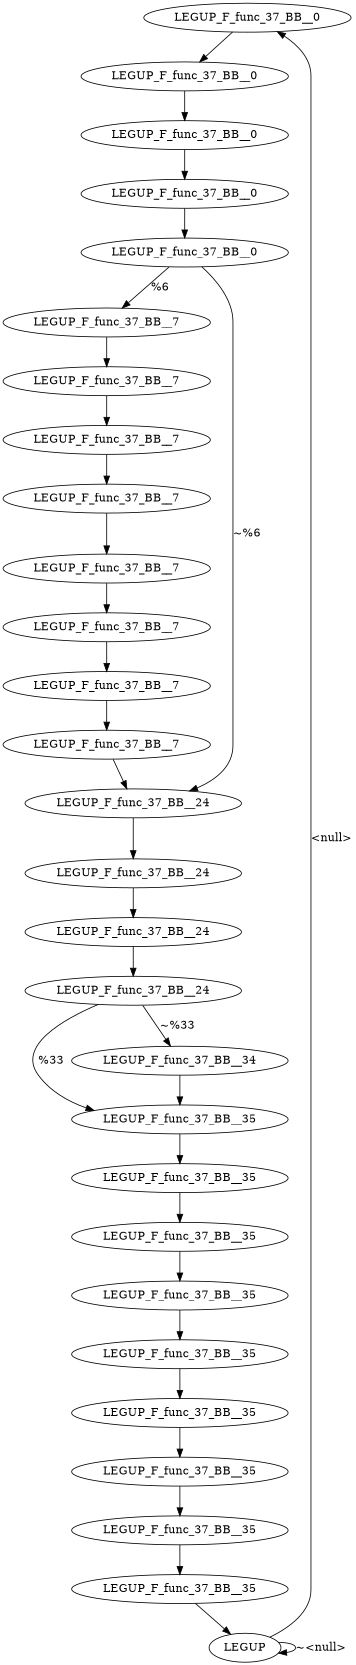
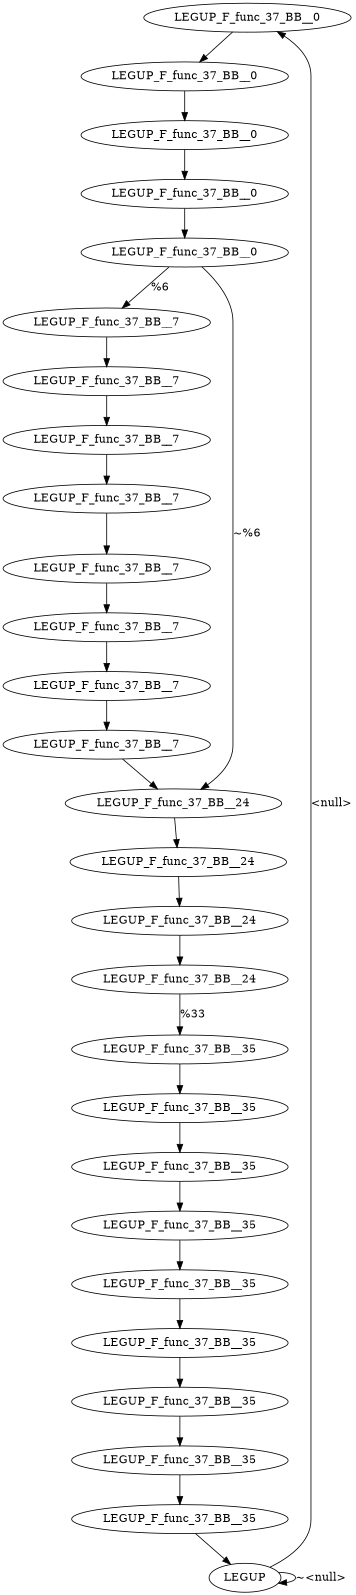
  digraph {
    n1 [label=LEGUP_F_func_37_BB__0]
    n2 [label=LEGUP_F_func_37_BB__0]
    n3 [label=LEGUP]
    n4 [label=LEGUP_F_func_37_BB__0]
    n5 [label=LEGUP_F_func_37_BB__0]
    n6 [label=LEGUP_F_func_37_BB__0]
    n7 [label=LEGUP_F_func_37_BB__7]
    n8 [label=LEGUP_F_func_37_BB__24]
    n9 [label=LEGUP_F_func_37_BB__7]
    n10 [label=LEGUP_F_func_37_BB__24]
    n11 [label=LEGUP_F_func_37_BB__7]
    n12 [label=LEGUP_F_func_37_BB__7]
    n13 [label=LEGUP_F_func_37_BB__7]
    n14 [label=LEGUP_F_func_37_BB__7]
    n15 [label=LEGUP_F_func_37_BB__7]
    n16 [label=LEGUP_F_func_37_BB__7]
    n17 [label=LEGUP_F_func_37_BB__24]
    n18 [label=LEGUP_F_func_37_BB__24]
    n19 [label=LEGUP_F_func_37_BB__35]
-   n20 [label=LEGUP_F_func_37_BB__34]
    n21 [label=LEGUP_F_func_37_BB__35]
    n22 [label=LEGUP_F_func_37_BB__35]
    n23 [label=LEGUP_F_func_37_BB__35]
    n24 [label=LEGUP_F_func_37_BB__35]
    n25 [label=LEGUP_F_func_37_BB__35]
    n26 [label=LEGUP_F_func_37_BB__35]
    n27 [label=LEGUP_F_func_37_BB__35]
    n28 [label=LEGUP_F_func_37_BB__35]
    n1 -> n2
    n2 -> n4
    n3 -> n1 [label="<null>"]
    n3 -> n3 [label="~<null>"]
    n4 -> n5
    n5 -> n6
    n6 -> n7 [label="%6"]
    n6 -> n8 [label="~%6"]
    n7 -> n9
    n8 -> n10
    n9 -> n11
    n10 -> n17
    n11 -> n12
    n12 -> n13
    n13 -> n14
    n14 -> n15
    n15 -> n16
    n16 -> n8
    n17 -> n18
    n18 -> n19 [label="%33"]
-   n18 -> n20 [label="~%33"]
    n19 -> n21
-   n20 -> n19
    n21 -> n22
    n22 -> n23
    n23 -> n24
    n24 -> n25
    n25 -> n26
    n26 -> n27
    n27 -> n28
    n28 -> n3
  }
